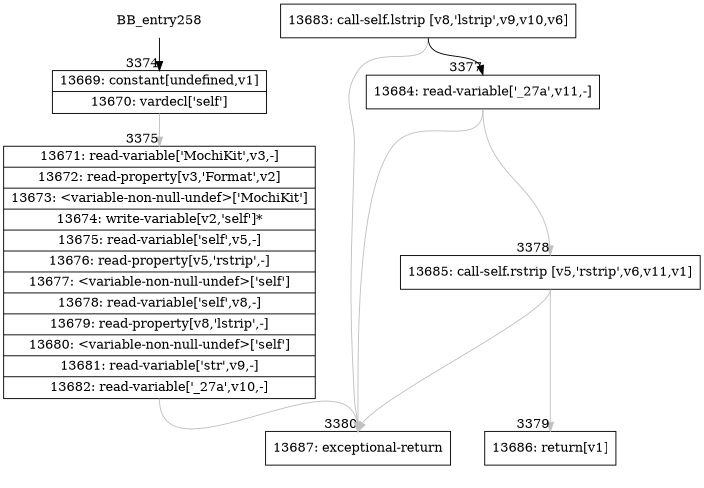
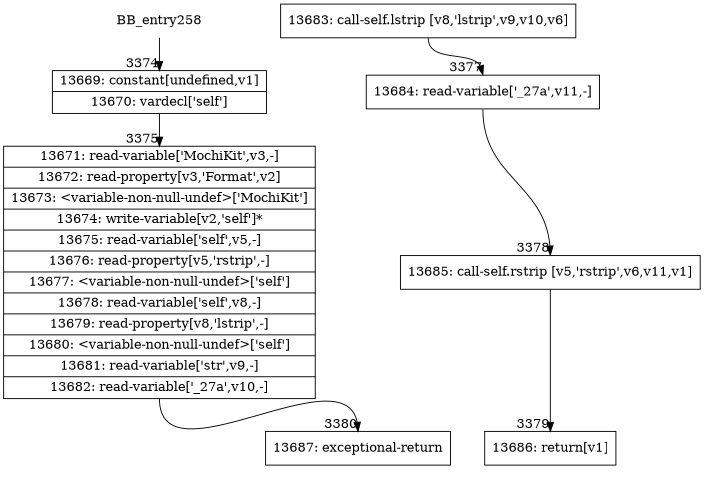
  digraph {
    rankdir=TD
    node [shape=record]
    edge [headport=n tailport=s]
    n1 [label=BB_entry258 shape=none]
    n2 [label="{13669: constant[undefined,v1]|13670: vardecl['self']}"]
    n3 [label="{13671: read-variable['MochiKit',v3,-]|13672: read-property[v3,'Format',v2]|13673: \<variable-non-null-undef\>['MochiKit']|13674: write-variable[v2,'self']*|13675: read-variable['self',v5,-]|13676: read-property[v5,'rstrip',-]|13677: \<variable-non-null-undef\>['self']|13678: read-variable['self',v8,-]|13679: read-property[v8,'lstrip',-]|13680: \<variable-non-null-undef\>['self']|13681: read-variable['str',v9,-]|13682: read-variable['_27a',v10,-]}"]
    n4 [label="{13687: exceptional-return}"]
    n5 [label="{13683: call-self.lstrip [v8,'lstrip',v9,v10,v6]}"]
    n6 [label="{13684: read-variable['_27a',v11,-]}"]
    n7 [label="{13685: call-self.rstrip [v5,'rstrip',v6,v11,v1]}"]
    n8 [label="{13686: return[v1]}"]
    n1 -> n2 [headlabel="    3374"]
-   n2 -> n3 [headlabel="      3375" color=gray]
-   n3 -> n4 [color=gray headlabel="      3380"]
-   n5 -> n4 [color=gray]
+   n2 -> n3 [headlabel="      3375"]
+   n3 -> n4 [color=black headlabel="      3380"]
    n5 -> n6 [headlabel="      3377"]
-   n6 -> n4 [color=gray]
-   n6 -> n7 [headlabel="      3378" color=gray]
-   n7 -> n4 [color=gray]
-   n7 -> n8 [headlabel="      3379" color=gray]
+   n6 -> n7 [headlabel="      3378"]
+   n7 -> n8 [headlabel="      3379"]
  }
